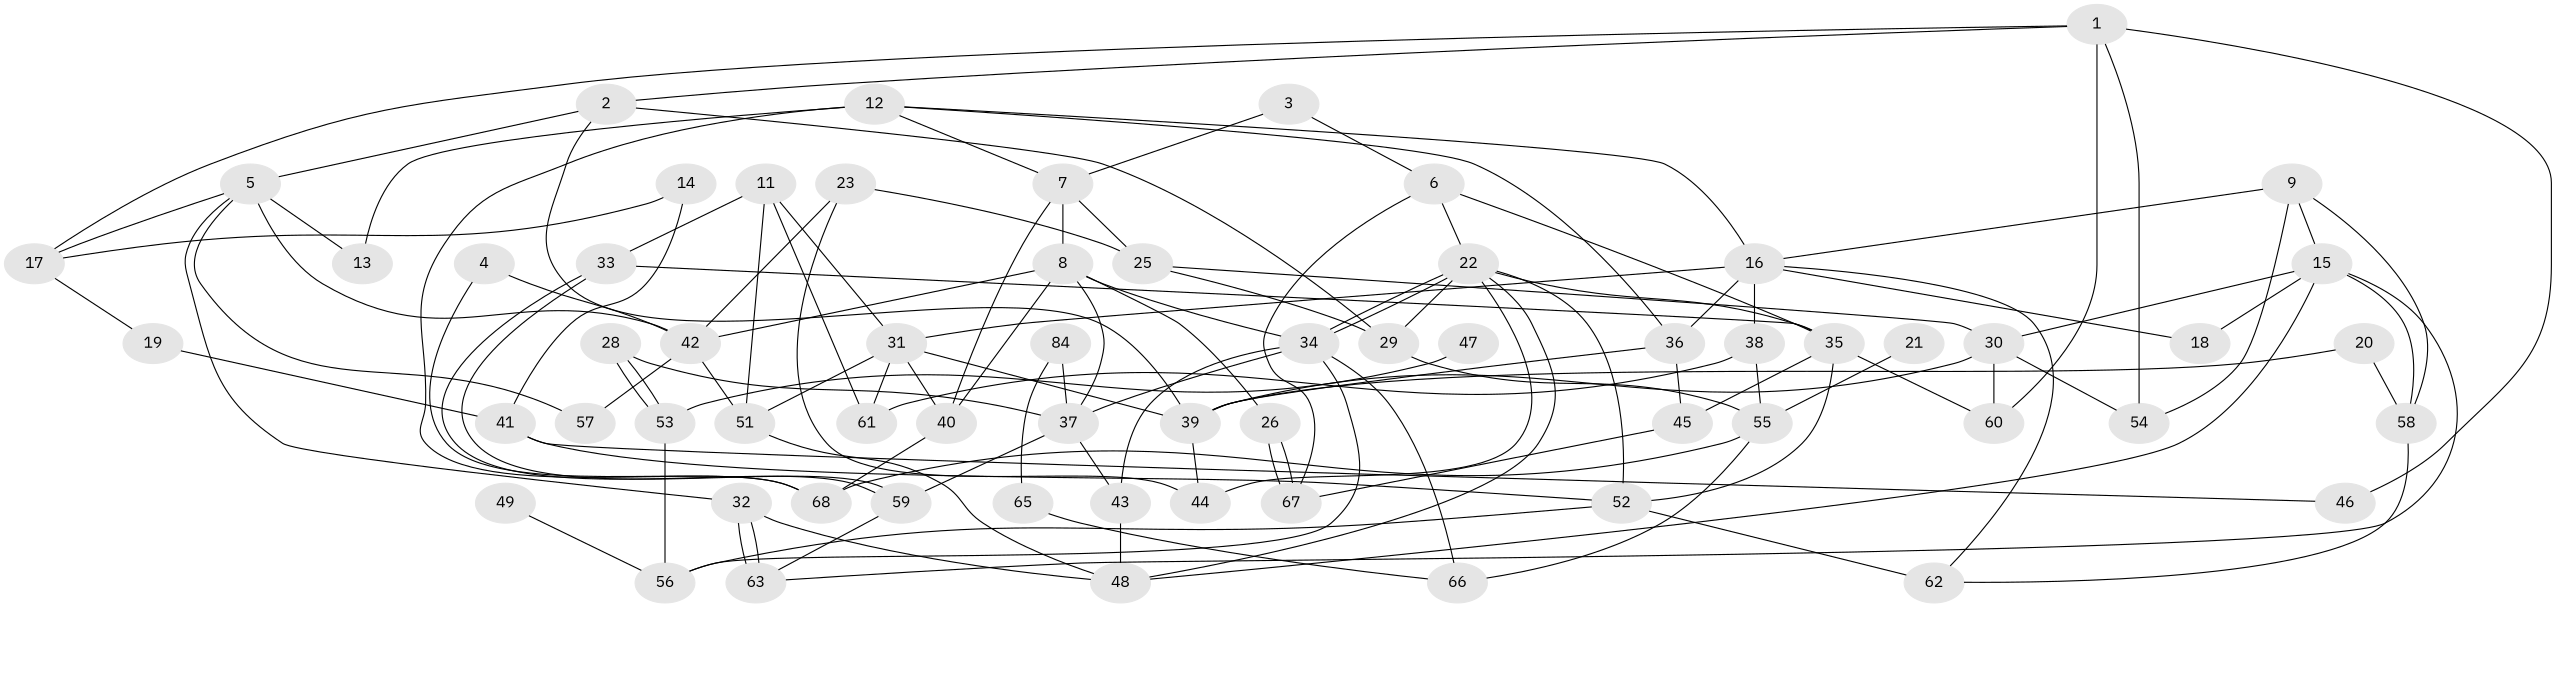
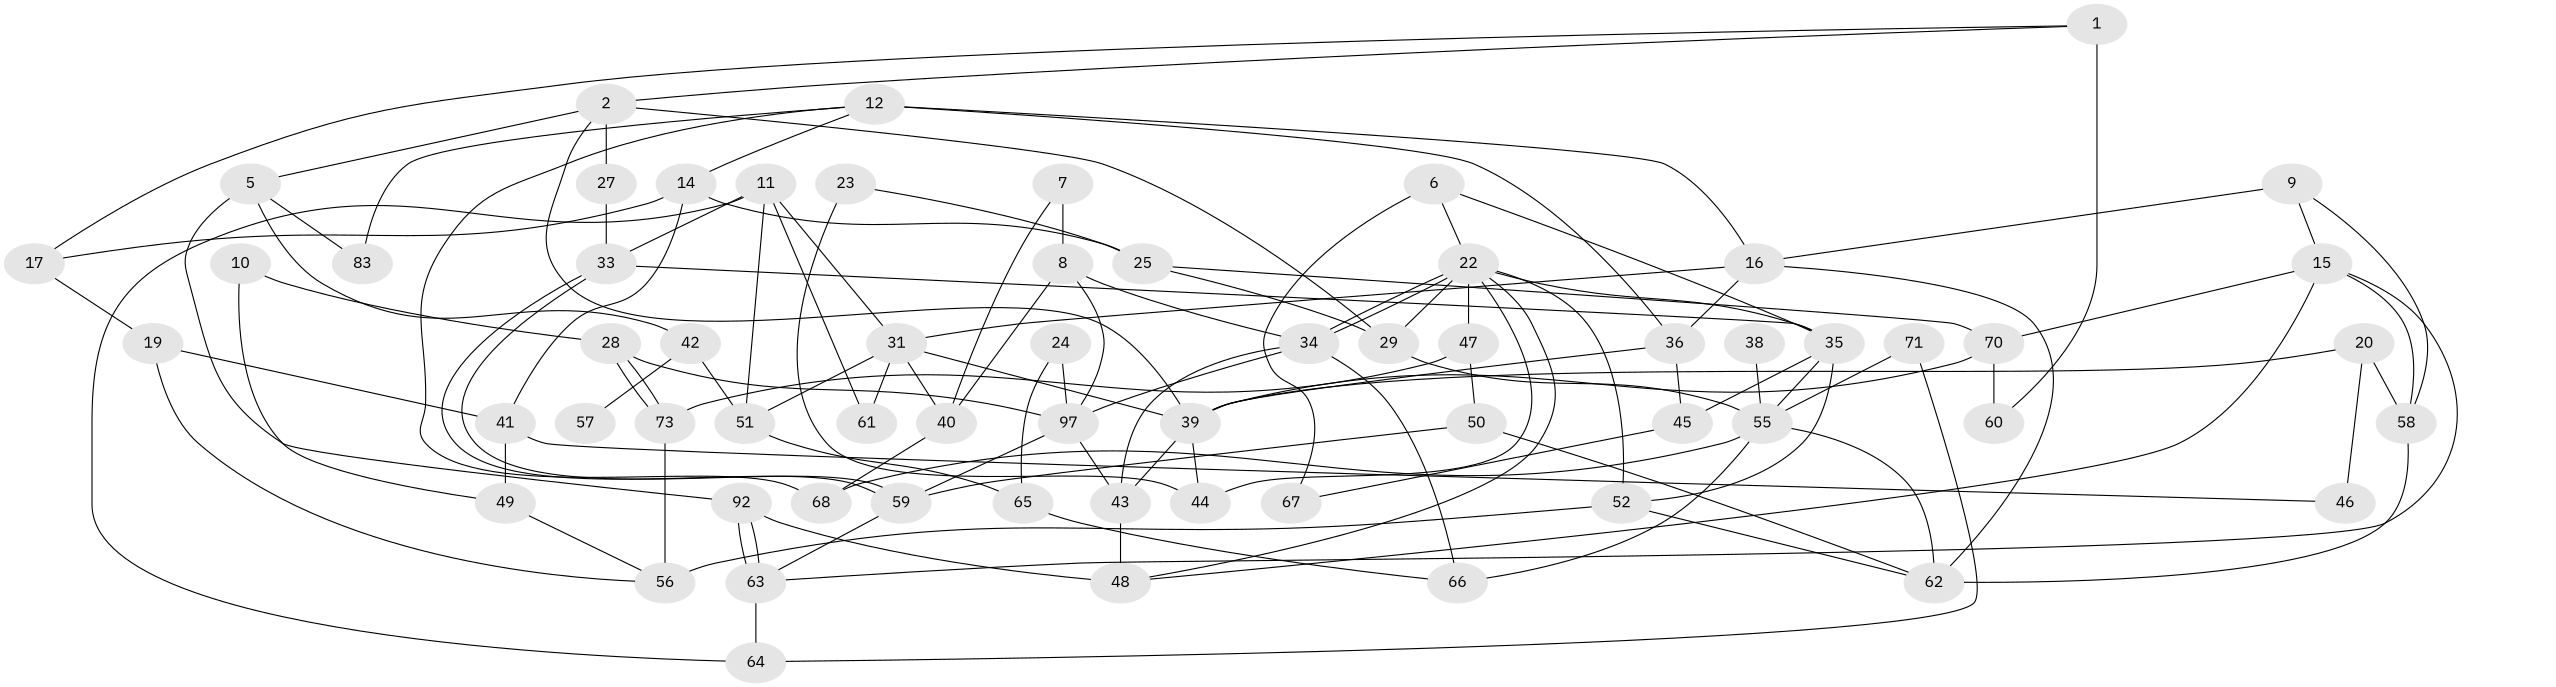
  graph {
    fontname="IBM Plex Sans"
    node [color=gray90 fontname="IBM Plex Sans" style=filled]
    edge [fontname="IBM Plex Sans"]
    1
    2
    17
    46
-   54
    60
    5
+   27
    29
    39
    19
    42
-   13
-   32
+   13 [label=83]
+   32 [label=92]
    57
    33
    55
    44
    43
-   3
    6
    7
    22
    35
    67
    8
    25
    40
-   4
    68
    51
    48
    63
    47
    34
    52
    45
-   26
-   37
-   30
+   37 [label=97]
+   30 [label=70]
    59
-   53
+   53 [label=73]
+   50
    9
    15
    16
    58
-   18
    31
    36
    38
    62
+   10
    28
    49
    56
    11
    61
+   64
    65
    12
    14
    41
    20
-   21
+   21 [label=71]
    66
    23
-   24 [label=84]
+   24
    1 -- 2
    1 -- 17
-   1 -- 46
-   1 -- 54
+   20 -- 46
    1 -- 60
    2 -- 5
+   2 -- 27
    2 -- 29
    2 -- 39
    17 -- 19
-   5 -- 17
    5 -- 42
    5 -- 13
    5 -- 32
-   5 -- 57
+   27 -- 33
    29 -- 55
    39 -- 44
-   34 -- 56
+   39 -- 43
+   19 -- 56
    19 -- 41
    42 -- 57
    42 -- 51
    32 -- 48
    32 -- 63
    32 -- 63
    33 -- 35
    33 -- 59
    33 -- 59
    55 -- 68
+   55 -- 62
    55 -- 66
    43 -- 48
-   3 -- 6
-   3 -- 7
    6 -- 22
    6 -- 35
    6 -- 67
    7 -- 8
-   7 -- 25
+   14 -- 25
    7 -- 40
    22 -- 29
    22 -- 44
    22 -- 35
    22 -- 48
+   22 -- 47
    22 -- 34
    22 -- 34
    22 -- 52
-   35 -- 60
+   35 -- 55
    35 -- 52
    35 -- 45
-   8 -- 42
    8 -- 40
    8 -- 34
-   8 -- 26
    8 -- 37
    25 -- 29
    25 -- 30
    40 -- 68
-   4 -- 42
-   4 -- 68
-   51 -- 48
+   51 -- 65
+   63 -- 64
    47 -- 53
+   47 -- 50
    34 -- 43
    34 -- 37
    34 -- 66
    52 -- 62
    52 -- 56
    45 -- 67
-   26 -- 67
-   26 -- 67
    37 -- 43
    37 -- 59
-   30 -- 54
    30 -- 60
    30 -- 39
    59 -- 63
    53 -- 56
-   9 -- 54
+   50 -- 59
+   50 -- 62
    9 -- 15
    9 -- 16
    9 -- 58
    15 -- 48
    15 -- 63
    15 -- 30
    15 -- 58
-   15 -- 18
-   16 -- 18
    16 -- 31
    16 -- 36
-   16 -- 38
    16 -- 62
    58 -- 62
    31 -- 39
    31 -- 40
    31 -- 51
    31 -- 61
    36 -- 39
    36 -- 45
    38 -- 55
-   38 -- 61
+   10 -- 28
+   10 -- 49
    28 -- 37
    28 -- 53
    28 -- 53
    49 -- 56
    11 -- 33
    11 -- 51
    11 -- 31
    11 -- 61
+   11 -- 64
    65 -- 66
    12 -- 13
    12 -- 68
    12 -- 16
    12 -- 36
-   12 -- 7
+   12 -- 14
    14 -- 17
    14 -- 41
    41 -- 46
-   41 -- 52
+   41 -- 49
    20 -- 39
    20 -- 58
    21 -- 55
-   23 -- 42
+   21 -- 64
    23 -- 44
    23 -- 25
    24 -- 37
    24 -- 65
  }
